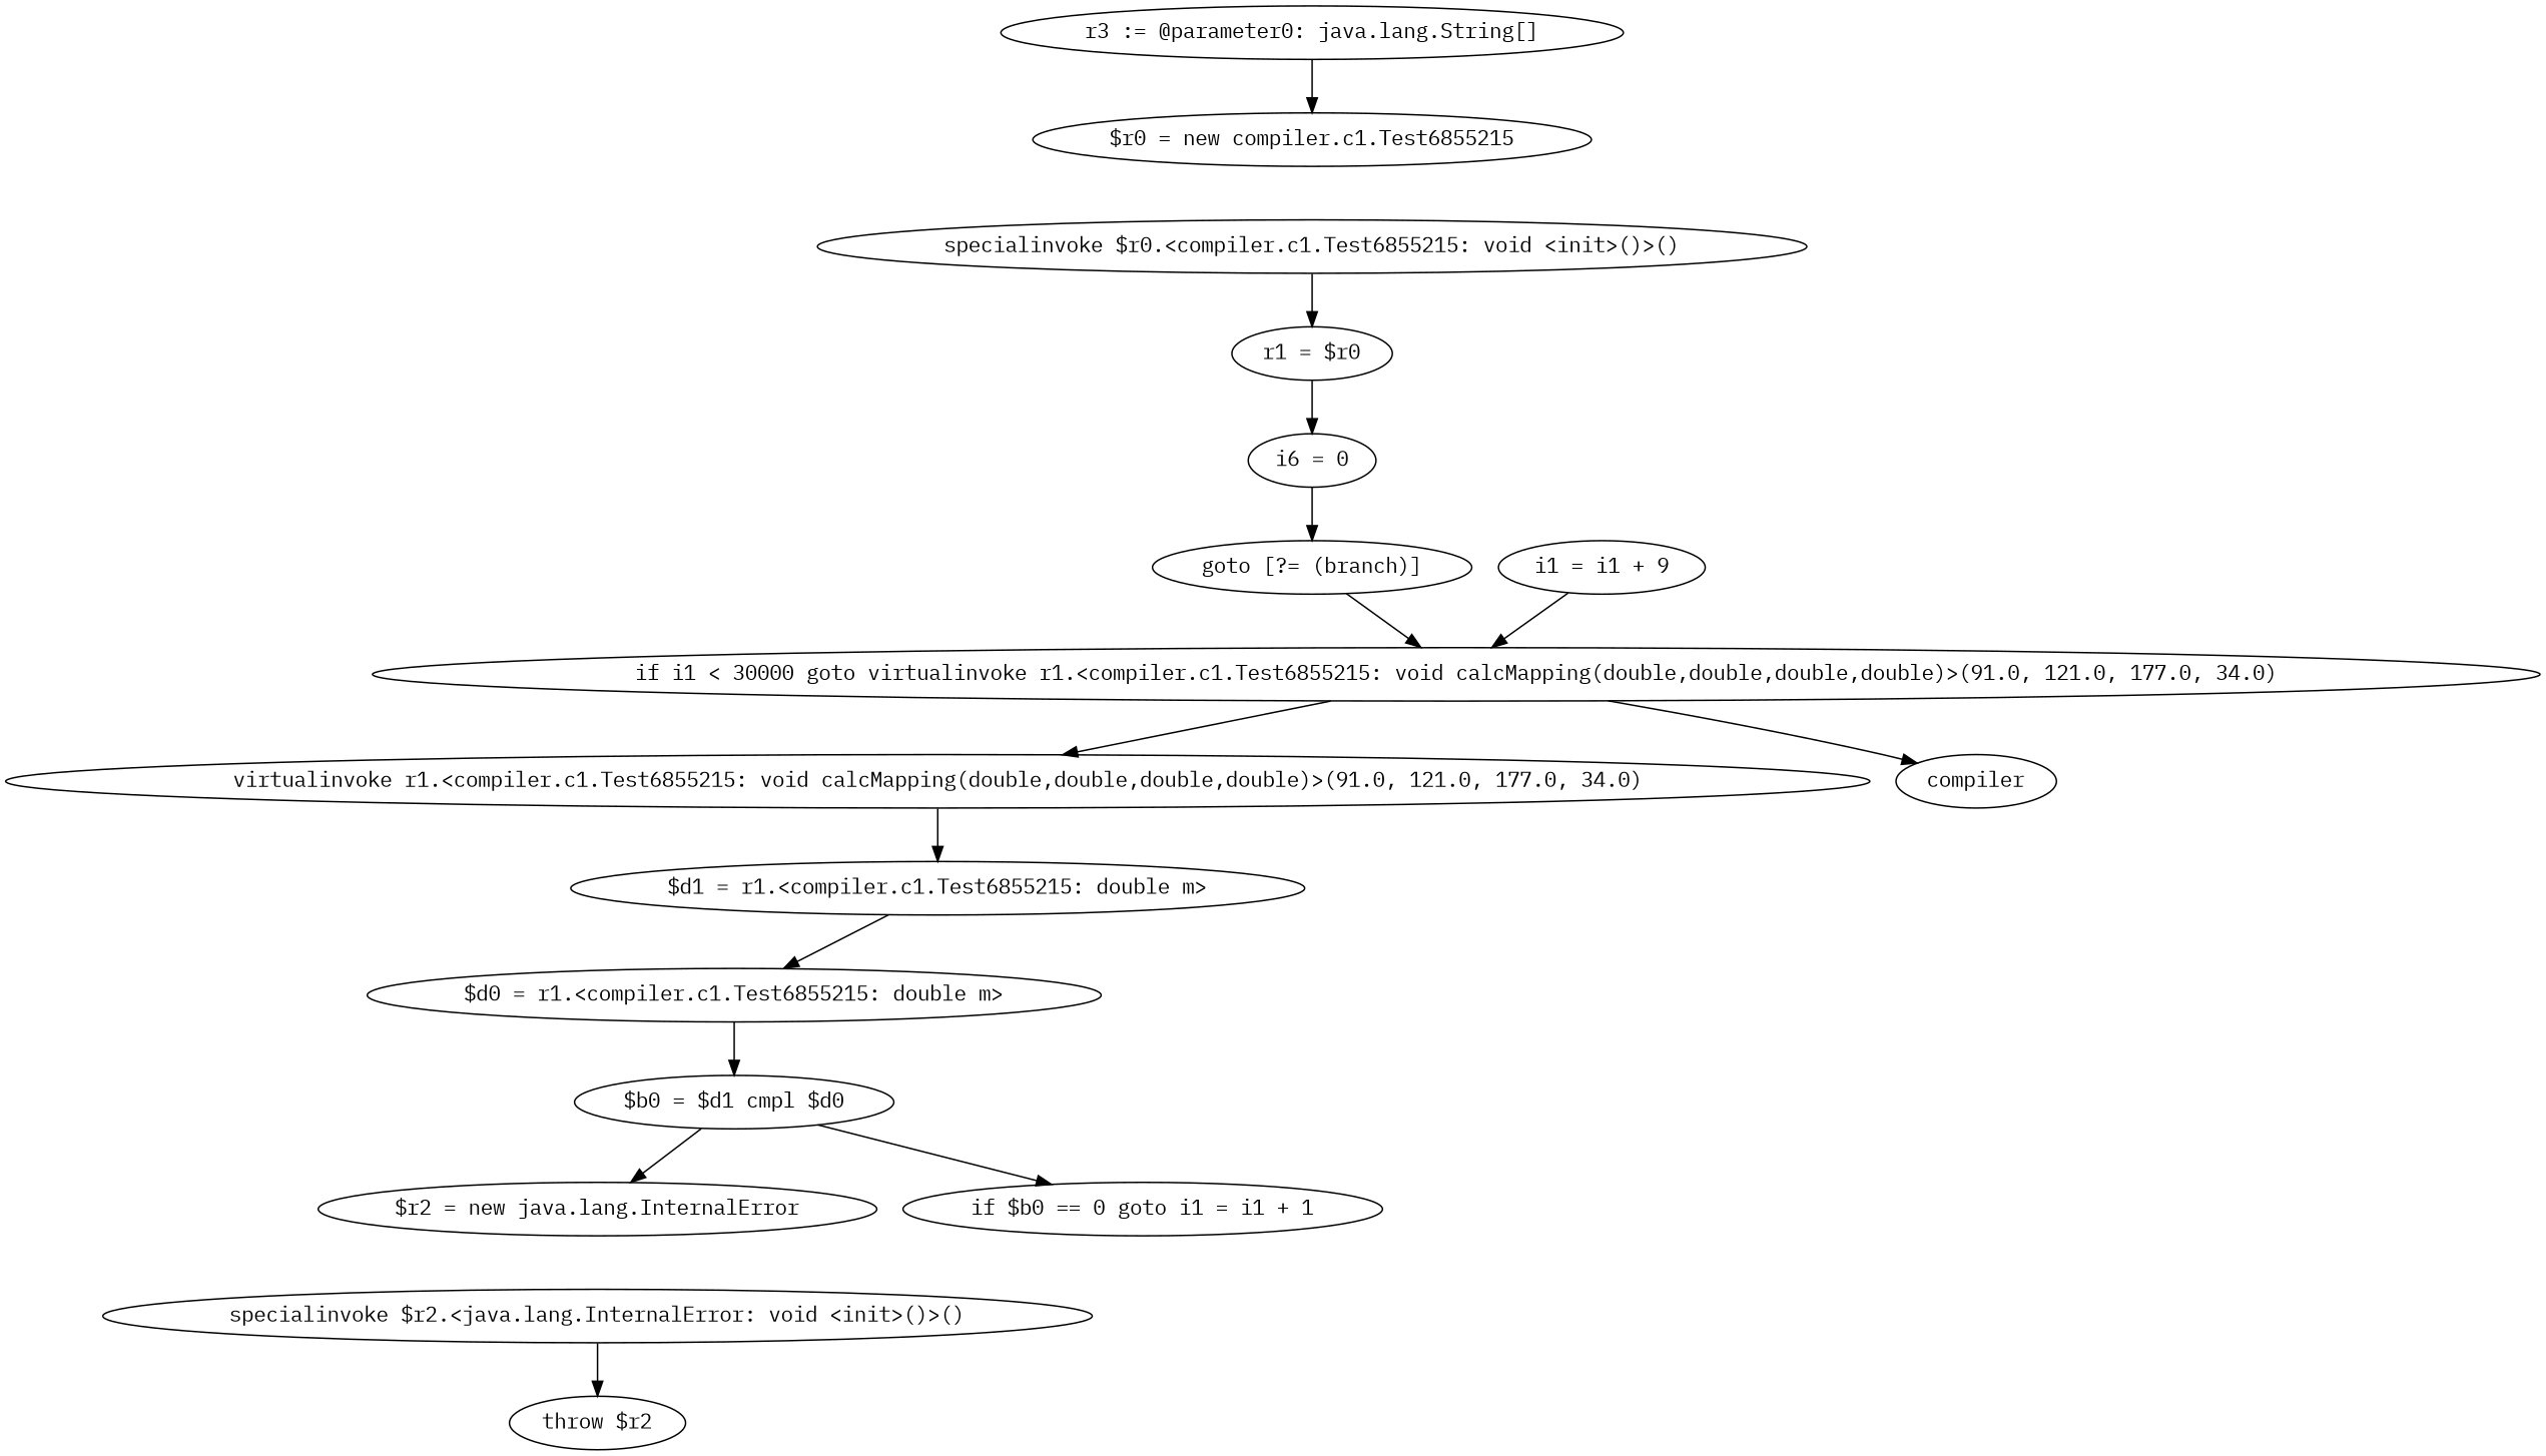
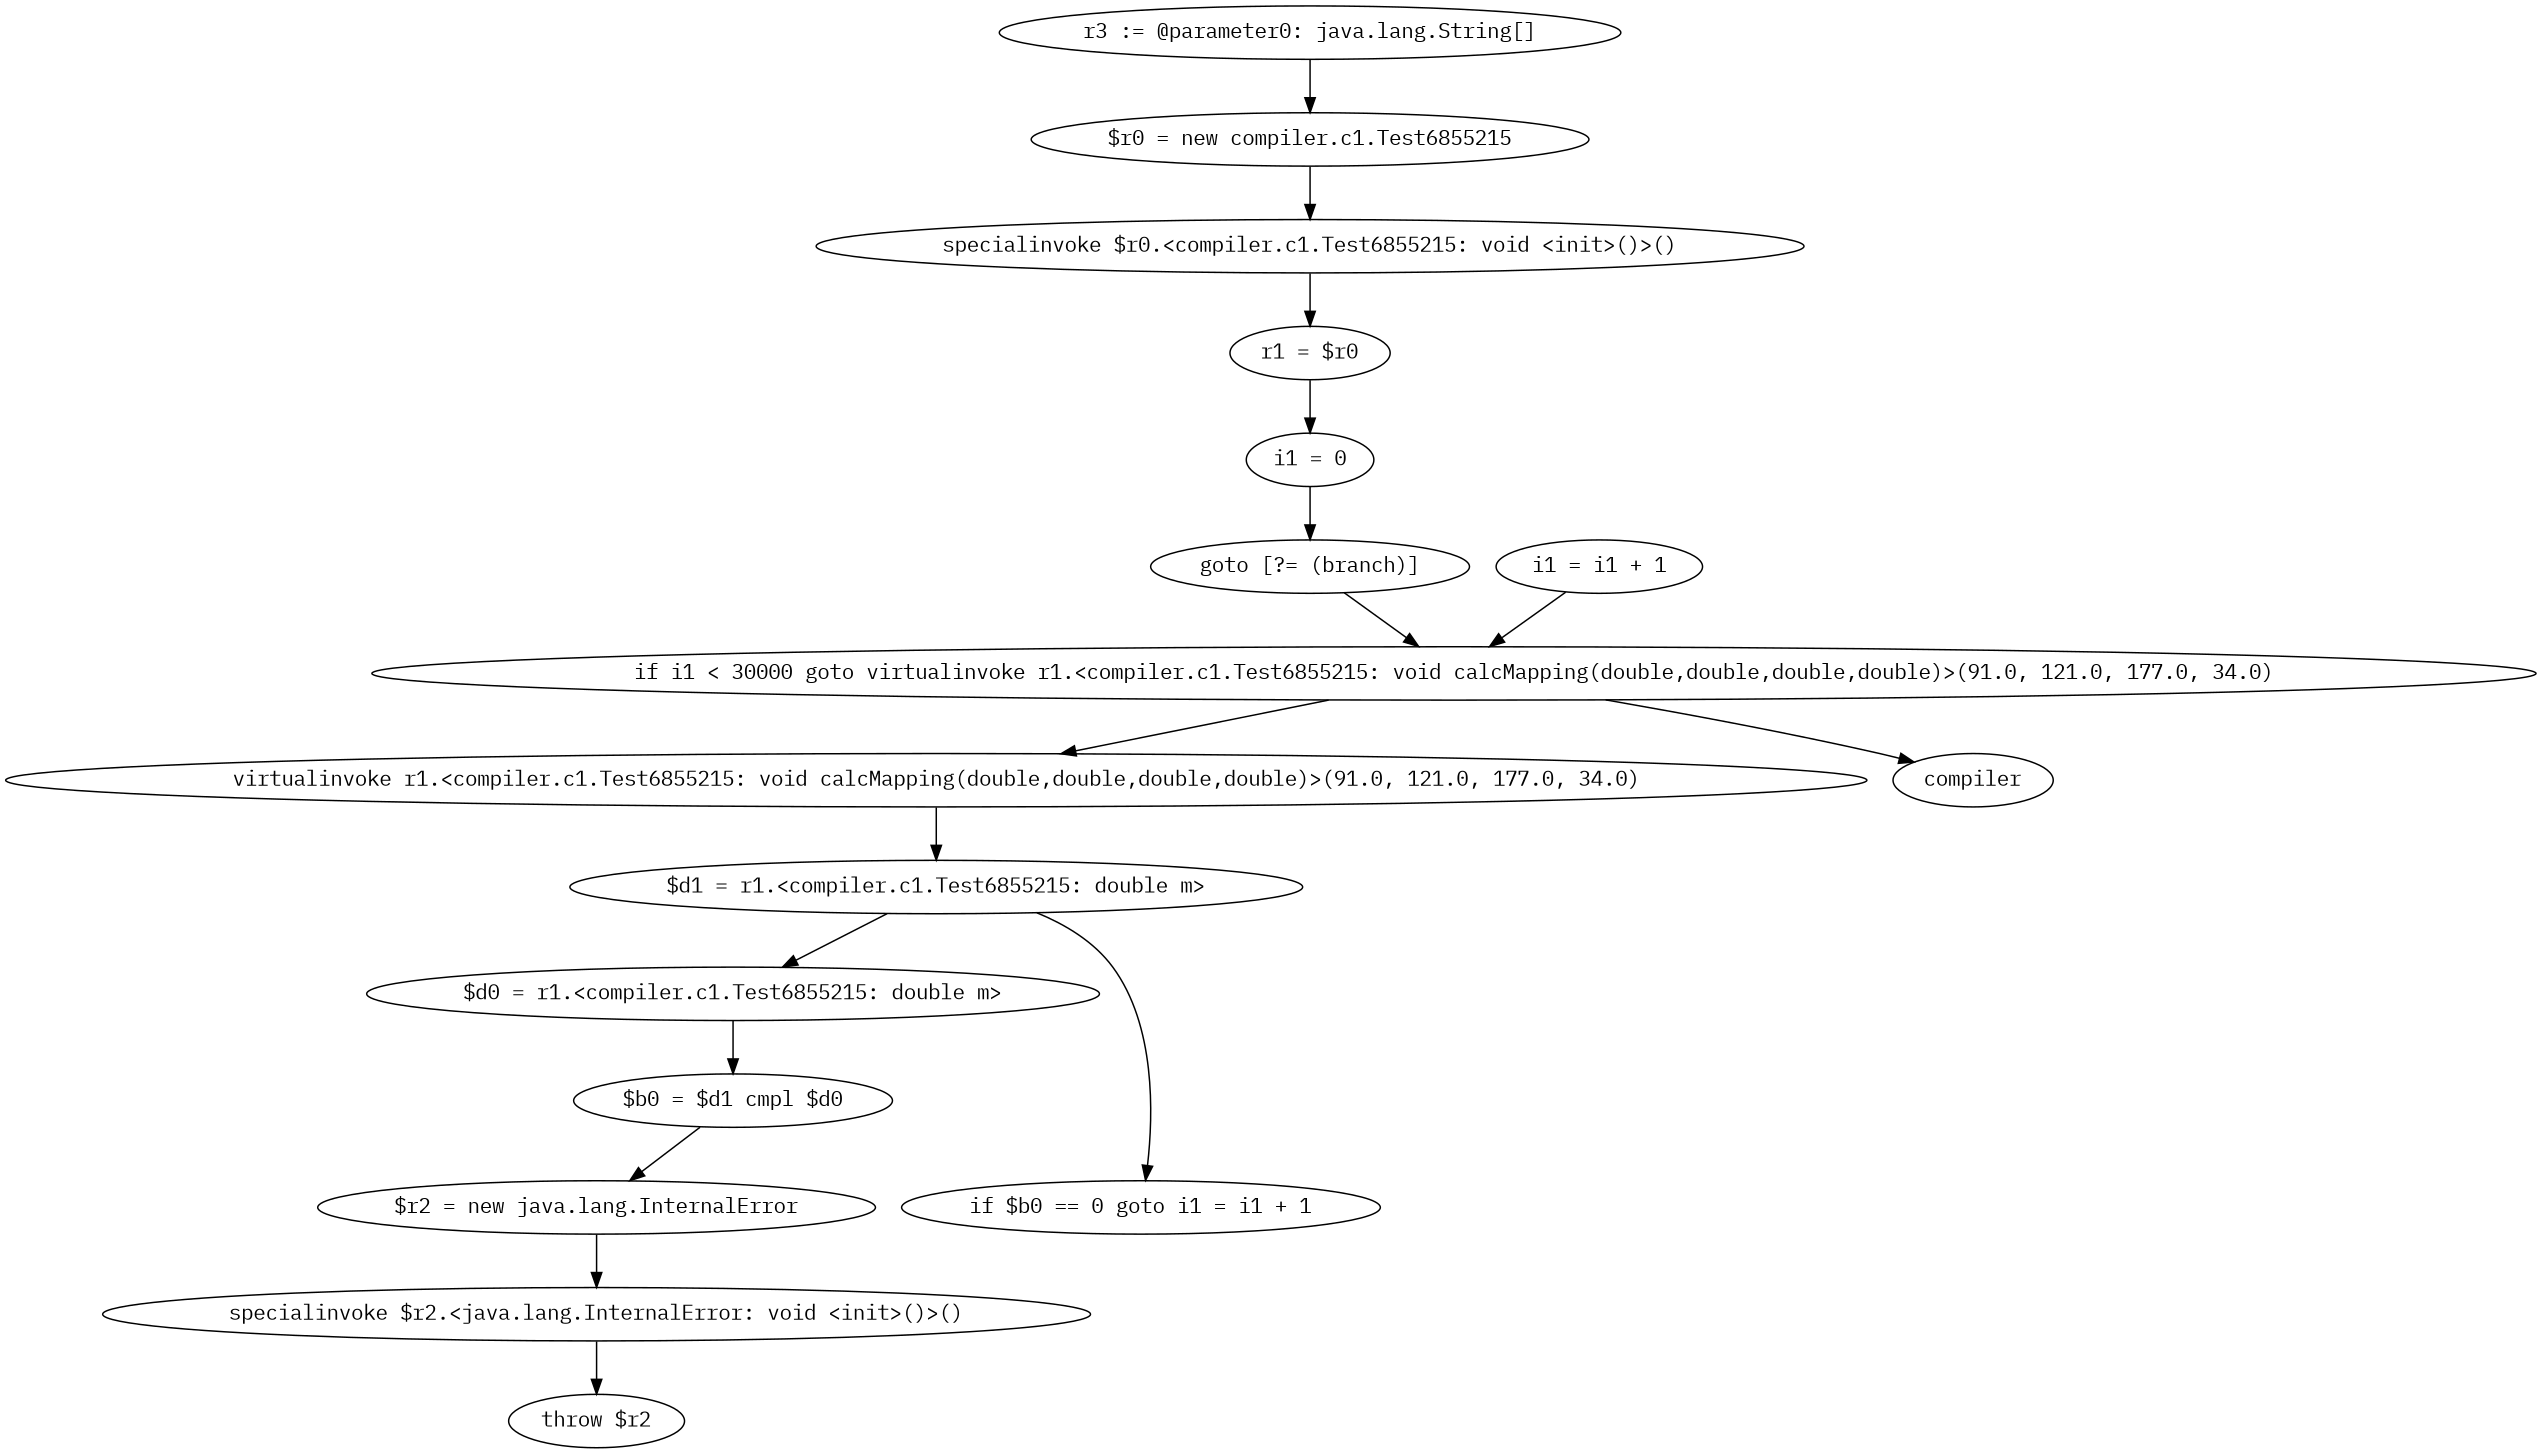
  digraph {
    fontname="IBM Plex Mono"
    node [fontname="IBM Plex Mono"]
    edge [fontname="IBM Plex Mono"]
    "r3 := @parameter0: java.lang.String[]"
    "$r0 = new compiler.c1.Test6855215"
    "specialinvoke $r0.<compiler.c1.Test6855215: void <init>()>()"
    "r1 = $r0"
-   "i1 = 0" [label="i6 = 0"]
+   "i1 = 0"
    "goto [?= (branch)]"
    "if i1 < 30000 goto virtualinvoke r1.<compiler.c1.Test6855215: void calcMapping(double,double,double,double)>(91.0, 121.0, 177.0, 34.0)"
    "virtualinvoke r1.<compiler.c1.Test6855215: void calcMapping(double,double,double,double)>(91.0, 121.0, 177.0, 34.0)"
    n9 [label=compiler]
    "$d1 = r1.<compiler.c1.Test6855215: double m>"
    "$d0 = r1.<compiler.c1.Test6855215: double m>"
    "$b0 = $d1 cmpl $d0"
    "if $b0 == 0 goto i1 = i1 + 1"
    "$r2 = new java.lang.InternalError"
    "specialinvoke $r2.<java.lang.InternalError: void <init>()>()"
-   "i1 = i1 + 1" [label="i1 = i1 + 9"]
+   "i1 = i1 + 1"
    "throw $r2"
    "r3 := @parameter0: java.lang.String[]" -> "$r0 = new compiler.c1.Test6855215"
+   "$r0 = new compiler.c1.Test6855215" -> "specialinvoke $r0.<compiler.c1.Test6855215: void <init>()>()"
    "specialinvoke $r0.<compiler.c1.Test6855215: void <init>()>()" -> "r1 = $r0"
    "r1 = $r0" -> "i1 = 0"
    "i1 = 0" -> "goto [?= (branch)]"
    "goto [?= (branch)]" -> "if i1 < 30000 goto virtualinvoke r1.<compiler.c1.Test6855215: void calcMapping(double,double,double,double)>(91.0, 121.0, 177.0, 34.0)"
    "if i1 < 30000 goto virtualinvoke r1.<compiler.c1.Test6855215: void calcMapping(double,double,double,double)>(91.0, 121.0, 177.0, 34.0)" -> "virtualinvoke r1.<compiler.c1.Test6855215: void calcMapping(double,double,double,double)>(91.0, 121.0, 177.0, 34.0)"
    "if i1 < 30000 goto virtualinvoke r1.<compiler.c1.Test6855215: void calcMapping(double,double,double,double)>(91.0, 121.0, 177.0, 34.0)" -> n9
    "virtualinvoke r1.<compiler.c1.Test6855215: void calcMapping(double,double,double,double)>(91.0, 121.0, 177.0, 34.0)" -> "$d1 = r1.<compiler.c1.Test6855215: double m>"
    "$d1 = r1.<compiler.c1.Test6855215: double m>" -> "$d0 = r1.<compiler.c1.Test6855215: double m>"
    "$d0 = r1.<compiler.c1.Test6855215: double m>" -> "$b0 = $d1 cmpl $d0"
-   "$b0 = $d1 cmpl $d0" -> "if $b0 == 0 goto i1 = i1 + 1"
+   "$d1 = r1.<compiler.c1.Test6855215: double m>" -> "if $b0 == 0 goto i1 = i1 + 1"
    "$b0 = $d1 cmpl $d0" -> "$r2 = new java.lang.InternalError"
+   "$r2 = new java.lang.InternalError" -> "specialinvoke $r2.<java.lang.InternalError: void <init>()>()"
    "specialinvoke $r2.<java.lang.InternalError: void <init>()>()" -> "throw $r2"
    "i1 = i1 + 1" -> "if i1 < 30000 goto virtualinvoke r1.<compiler.c1.Test6855215: void calcMapping(double,double,double,double)>(91.0, 121.0, 177.0, 34.0)"
  }
